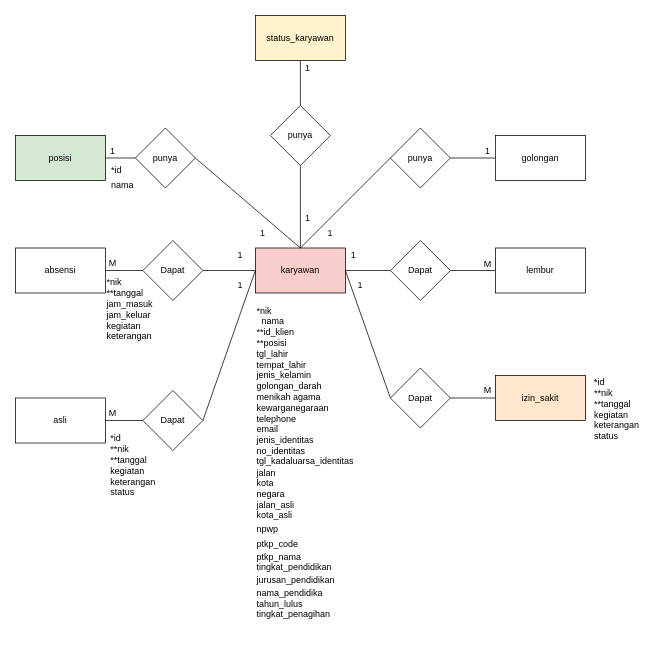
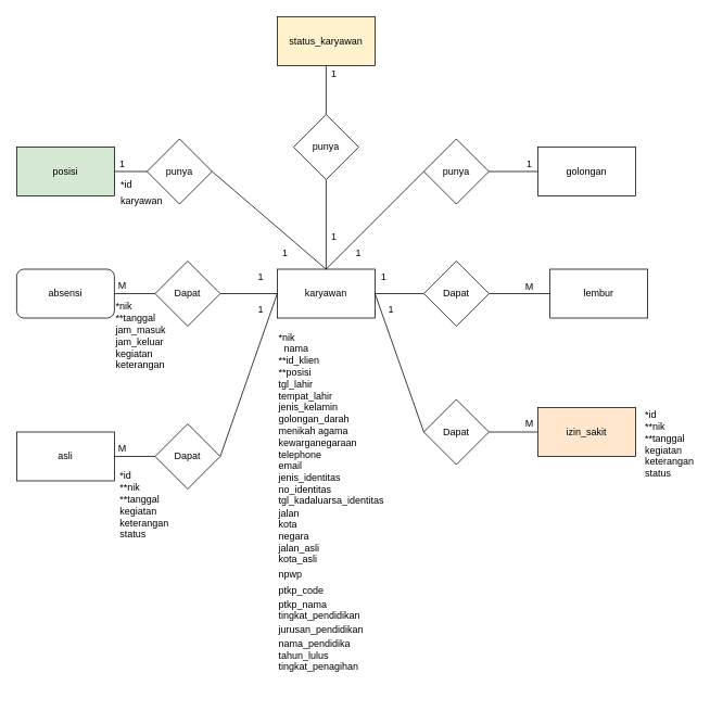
  <mxCell id="0" />
  <mxCell id="1" parent="0" />
  <mxCell id="2" style="edgeStyle=orthogonalEdgeStyle;rounded=0;orthogonalLoop=1;jettySize=auto;html=1;exitX=0;exitY=0.5;exitDx=0;exitDy=0;endArrow=none;endFill=0;" parent="1" source="4" target="8" edge="1"><mxGeometry relative="1" as="geometry" /></mxCell>
  <mxCell id="3" style="edgeStyle=orthogonalEdgeStyle;rounded=0;orthogonalLoop=1;jettySize=auto;html=1;exitX=1;exitY=0.5;exitDx=0;exitDy=0;entryX=0;entryY=0.5;entryDx=0;entryDy=0;endArrow=none;endFill=0;" parent="1" source="4" target="10" edge="1"><mxGeometry relative="1" as="geometry" /></mxCell>
- <mxCell id="4" value="karyawan" style="rounded=0;whiteSpace=wrap;html=1;fillColor=#f8cecc;" parent="1" vertex="1"><mxGeometry x="340" y="330" width="120" height="60" as="geometry" /></mxCell>
- <mxCell id="5" value="absensi" style="rounded=0;whiteSpace=wrap;html=1;" parent="1" vertex="1"><mxGeometry x="20" y="330" width="120" height="60" as="geometry" /></mxCell>
- <mxCell id="6" value="lembur" style="rounded=0;whiteSpace=wrap;html=1;" parent="1" vertex="1"><mxGeometry x="660" y="330" width="120" height="60" as="geometry" /></mxCell>
+ <mxCell id="4" value="karyawan" style="rounded=0;whiteSpace=wrap;html=1;" parent="1" vertex="1"><mxGeometry x="340" y="330" width="120" height="60" as="geometry" /></mxCell>
+ <mxCell id="5" value="absensi" style="whiteSpace=wrap;html=1;rounded=1;" parent="1" vertex="1"><mxGeometry x="20" y="330" width="120" height="60" as="geometry" /></mxCell>
+ <mxCell id="6" value="lembur" style="rounded=0;whiteSpace=wrap;html=1;" parent="1" vertex="1"><mxGeometry x="675" y="330" width="120" height="60" as="geometry" /></mxCell>
  <mxCell id="7" style="edgeStyle=orthogonalEdgeStyle;rounded=0;orthogonalLoop=1;jettySize=auto;html=1;exitX=0;exitY=0.5;exitDx=0;exitDy=0;entryX=1;entryY=0.5;entryDx=0;entryDy=0;endArrow=none;endFill=0;" parent="1" source="8" target="5" edge="1"><mxGeometry relative="1" as="geometry" /></mxCell>
  <mxCell id="8" value="Dapat" style="rhombus;whiteSpace=wrap;html=1;" parent="1" vertex="1"><mxGeometry x="190" y="320" width="80" height="80" as="geometry" /></mxCell>
  <mxCell id="9" style="edgeStyle=orthogonalEdgeStyle;rounded=0;orthogonalLoop=1;jettySize=auto;html=1;exitX=1;exitY=0.5;exitDx=0;exitDy=0;entryX=0;entryY=0.5;entryDx=0;entryDy=0;endArrow=none;endFill=0;" parent="1" source="10" target="6" edge="1"><mxGeometry relative="1" as="geometry" /></mxCell>
  <mxCell id="10" value="Dapat" style="rhombus;whiteSpace=wrap;html=1;" parent="1" vertex="1"><mxGeometry x="520" y="320" width="80" height="80" as="geometry" /></mxCell>
  <mxCell id="11" style="edgeStyle=orthogonalEdgeStyle;rounded=0;orthogonalLoop=1;jettySize=auto;html=1;exitX=0;exitY=0.5;exitDx=0;exitDy=0;entryX=1;entryY=0.5;entryDx=0;entryDy=0;endArrow=none;endFill=0;" parent="1" source="13" target="14" edge="1"><mxGeometry relative="1" as="geometry" /></mxCell>
  <mxCell id="12" style="edgeStyle=none;rounded=0;orthogonalLoop=1;jettySize=auto;html=1;exitX=1;exitY=0.5;exitDx=0;exitDy=0;endArrow=none;endFill=0;strokeColor=#000000;" parent="1" source="13" edge="1"><mxGeometry relative="1" as="geometry"><mxPoint x="340" y="360" as="targetPoint" /></mxGeometry></mxCell>
  <mxCell id="13" value="Dapat" style="rhombus;whiteSpace=wrap;html=1;" parent="1" vertex="1"><mxGeometry x="190" y="520" width="80" height="80" as="geometry" /></mxCell>
  <mxCell id="14" value="asli" style="rounded=0;whiteSpace=wrap;html=1;" parent="1" vertex="1"><mxGeometry x="20" y="530" width="120" height="60" as="geometry" /></mxCell>
  <mxCell id="15" style="edgeStyle=orthogonalEdgeStyle;rounded=0;orthogonalLoop=1;jettySize=auto;html=1;exitX=1;exitY=0.5;exitDx=0;exitDy=0;entryX=0;entryY=0.5;entryDx=0;entryDy=0;endArrow=none;endFill=0;" parent="1" source="17" target="18" edge="1"><mxGeometry relative="1" as="geometry" /></mxCell>
  <mxCell id="16" style="edgeStyle=none;rounded=0;orthogonalLoop=1;jettySize=auto;html=1;exitX=0;exitY=0.5;exitDx=0;exitDy=0;entryX=1;entryY=0.5;entryDx=0;entryDy=0;endArrow=none;endFill=0;strokeColor=#000000;" parent="1" source="17" target="4" edge="1"><mxGeometry relative="1" as="geometry" /></mxCell>
  <mxCell id="17" value="Dapat" style="rhombus;whiteSpace=wrap;html=1;" parent="1" vertex="1"><mxGeometry x="520" y="490" width="80" height="80" as="geometry" /></mxCell>
  <mxCell id="18" value="izin_sakit" style="rounded=0;whiteSpace=wrap;html=1;fillColor=#ffe6cc;" parent="1" vertex="1"><mxGeometry x="660" y="500" width="120" height="60" as="geometry" /></mxCell>
  <mxCell id="19" style="rounded=0;orthogonalLoop=1;jettySize=auto;html=1;exitX=1;exitY=0.5;exitDx=0;exitDy=0;entryX=0.5;entryY=0;entryDx=0;entryDy=0;endArrow=none;endFill=0;" parent="1" source="20" target="4" edge="1"><mxGeometry relative="1" as="geometry" /></mxCell>
  <mxCell id="20" value="punya" style="rhombus;whiteSpace=wrap;html=1;" parent="1" vertex="1"><mxGeometry x="180" y="170" width="80" height="80" as="geometry" /></mxCell>
  <mxCell id="21" style="rounded=0;orthogonalLoop=1;jettySize=auto;html=1;exitX=0;exitY=0.5;exitDx=0;exitDy=0;entryX=0.5;entryY=0;entryDx=0;entryDy=0;endArrow=none;endFill=0;" parent="1" source="22" target="4" edge="1"><mxGeometry relative="1" as="geometry" /></mxCell>
  <mxCell id="22" value="punya" style="rhombus;whiteSpace=wrap;html=1;" parent="1" vertex="1"><mxGeometry x="520" y="170" width="80" height="80" as="geometry" /></mxCell>
  <mxCell id="23" style="edgeStyle=orthogonalEdgeStyle;rounded=0;orthogonalLoop=1;jettySize=auto;html=1;exitX=0;exitY=0.5;exitDx=0;exitDy=0;entryX=1;entryY=0.5;entryDx=0;entryDy=0;endArrow=none;endFill=0;" parent="1" source="24" target="22" edge="1"><mxGeometry relative="1" as="geometry" /></mxCell>
  <mxCell id="24" value="golongan" style="rounded=0;whiteSpace=wrap;html=1;" parent="1" vertex="1"><mxGeometry x="660" y="180" width="120" height="60" as="geometry" /></mxCell>
  <mxCell id="25" style="edgeStyle=orthogonalEdgeStyle;rounded=0;orthogonalLoop=1;jettySize=auto;html=1;exitX=1;exitY=0.5;exitDx=0;exitDy=0;entryX=0;entryY=0.5;entryDx=0;entryDy=0;endArrow=none;endFill=0;" parent="1" source="26" target="20" edge="1"><mxGeometry relative="1" as="geometry" /></mxCell>
  <mxCell id="26" value="posisi" style="rounded=0;whiteSpace=wrap;html=1;fillColor=#d5e8d4;" parent="1" vertex="1"><mxGeometry x="20" y="180" width="120" height="60" as="geometry" /></mxCell>
- <mxCell id="27" value="&lt;table width=&quot;64&quot; cellspacing=&quot;0&quot; cellpadding=&quot;0&quot; border=&quot;0&quot;&gt;&lt;tbody&gt;&lt;tr style=&quot;height: 15.0pt&quot;&gt;&lt;td style=&quot;height: 15.0pt ; width: 48pt&quot; width=&quot;64&quot; height=&quot;20&quot;&gt;*id&lt;/td&gt; &lt;/tr&gt; &lt;tr style=&quot;height: 15.0pt&quot;&gt;  &lt;td style=&quot;height: 15.0pt&quot; height=&quot;20&quot;&gt;nama&lt;/td&gt; &lt;/tr&gt;&lt;/tbody&gt;&lt;/table&gt;" style="text;html=1;strokeColor=none;fillColor=none;align=left;verticalAlign=middle;whiteSpace=wrap;rounded=0;" parent="1" vertex="1"><mxGeometry x="146" y="211" width="40" height="50" as="geometry" /></mxCell>
+ <mxCell id="27" value="&lt;table width=&quot;64&quot; cellspacing=&quot;0&quot; cellpadding=&quot;0&quot; border=&quot;0&quot;&gt;&lt;tbody&gt;&lt;tr style=&quot;height: 15.0pt&quot;&gt;&lt;td style=&quot;height: 15.0pt ; width: 48pt&quot; width=&quot;64&quot; height=&quot;20&quot;&gt;*id&lt;/td&gt; &lt;/tr&gt; &lt;tr style=&quot;height: 15.0pt&quot;&gt;  &lt;td style=&quot;height: 15.0pt&quot; height=&quot;20&quot;&gt;karyawan&lt;/td&gt; &lt;/tr&gt;&lt;/tbody&gt;&lt;/table&gt;" style="text;html=1;strokeColor=none;fillColor=none;align=left;verticalAlign=middle;whiteSpace=wrap;rounded=0;" parent="1" vertex="1"><mxGeometry x="146" y="211" width="40" height="50" as="geometry" /></mxCell>
  <mxCell id="28" value="*nik&lt;br&gt;**tanggal&lt;br&gt;jam_masuk&lt;br&gt;jam_keluar&lt;br&gt;kegiatan&lt;br&gt;keterangan" style="text;html=1;strokeColor=none;fillColor=none;align=left;verticalAlign=middle;whiteSpace=wrap;rounded=0;" parent="1" vertex="1"><mxGeometry x="140" y="362" width="60" height="100" as="geometry" /></mxCell>
  <mxCell id="29" value="*id&lt;br&gt;**nik&lt;br&gt;**tanggal&lt;br&gt;kegiatan&lt;br&gt;keterangan&lt;br&gt;status" style="text;html=1;strokeColor=none;fillColor=none;align=left;verticalAlign=middle;whiteSpace=wrap;rounded=0;" parent="1" vertex="1"><mxGeometry x="145" y="570" width="40" height="100" as="geometry" /></mxCell>
  <mxCell id="30" value="*id&lt;br&gt;**nik&lt;br&gt;**tanggal&lt;br&gt;kegiatan&lt;br&gt;keterangan&lt;br&gt;status" style="text;html=1;strokeColor=none;fillColor=none;align=left;verticalAlign=middle;whiteSpace=wrap;rounded=0;" parent="1" vertex="1"><mxGeometry x="790" y="500" width="60" height="90" as="geometry" /></mxCell>
  <mxCell id="31" style="edgeStyle=none;rounded=0;orthogonalLoop=1;jettySize=auto;html=1;exitX=0.5;exitY=1;exitDx=0;exitDy=0;endArrow=none;endFill=0;strokeColor=#000000;" parent="1" source="33" edge="1"><mxGeometry relative="1" as="geometry"><mxPoint x="400" y="330" as="targetPoint" /></mxGeometry></mxCell>
  <mxCell id="32" style="edgeStyle=none;rounded=0;orthogonalLoop=1;jettySize=auto;html=1;exitX=0.5;exitY=0;exitDx=0;exitDy=0;entryX=0.5;entryY=1;entryDx=0;entryDy=0;endArrow=none;endFill=0;strokeColor=#000000;" parent="1" source="33" target="34" edge="1"><mxGeometry relative="1" as="geometry" /></mxCell>
  <mxCell id="33" value="punya" style="rhombus;whiteSpace=wrap;html=1;" parent="1" vertex="1"><mxGeometry x="360" y="140" width="80" height="80" as="geometry" /></mxCell>
  <mxCell id="34" value="status_karyawan" style="rounded=0;whiteSpace=wrap;html=1;fillColor=#fff2cc;" parent="1" vertex="1"><mxGeometry x="340" y="20" width="120" height="60" as="geometry" /></mxCell>
  <mxCell id="35" value="1" style="text;html=1;strokeColor=none;fillColor=none;align=center;verticalAlign=middle;whiteSpace=wrap;rounded=0;" parent="1" vertex="1"><mxGeometry x="400" y="80" width="20" height="20" as="geometry" /></mxCell>
  <mxCell id="36" value="M" style="text;html=1;strokeColor=none;fillColor=none;align=center;verticalAlign=middle;whiteSpace=wrap;rounded=0;" parent="1" vertex="1"><mxGeometry x="640" y="342" width="20" height="20" as="geometry" /></mxCell>
  <mxCell id="37" value="M" style="text;html=1;strokeColor=none;fillColor=none;align=center;verticalAlign=middle;whiteSpace=wrap;rounded=0;" parent="1" vertex="1"><mxGeometry x="640" y="510" width="20" height="20" as="geometry" /></mxCell>
  <mxCell id="38" value="M" style="text;html=1;strokeColor=none;fillColor=none;align=center;verticalAlign=middle;whiteSpace=wrap;rounded=0;" parent="1" vertex="1"><mxGeometry x="140" y="540" width="20" height="20" as="geometry" /></mxCell>
  <mxCell id="39" value="M" style="text;html=1;strokeColor=none;fillColor=none;align=center;verticalAlign=middle;whiteSpace=wrap;rounded=0;" parent="1" vertex="1"><mxGeometry x="140" y="340" width="20" height="20" as="geometry" /></mxCell>
  <mxCell id="40" value="1" style="text;html=1;strokeColor=none;fillColor=none;align=center;verticalAlign=middle;whiteSpace=wrap;rounded=0;" parent="1" vertex="1"><mxGeometry x="140" y="191" width="20" height="20" as="geometry" /></mxCell>
  <mxCell id="41" value="1" style="text;html=1;strokeColor=none;fillColor=none;align=center;verticalAlign=middle;whiteSpace=wrap;rounded=0;" parent="1" vertex="1"><mxGeometry x="640" y="191" width="20" height="20" as="geometry" /></mxCell>
  <mxCell id="42" value="1" style="text;html=1;strokeColor=none;fillColor=none;align=center;verticalAlign=middle;whiteSpace=wrap;rounded=0;" parent="1" vertex="1"><mxGeometry x="470" y="370" width="20" height="20" as="geometry" /></mxCell>
  <mxCell id="43" value="1" style="text;html=1;strokeColor=none;fillColor=none;align=center;verticalAlign=middle;whiteSpace=wrap;rounded=0;" parent="1" vertex="1"><mxGeometry x="461" y="330" width="20" height="20" as="geometry" /></mxCell>
  <mxCell id="44" value="1" style="text;html=1;strokeColor=none;fillColor=none;align=center;verticalAlign=middle;whiteSpace=wrap;rounded=0;" parent="1" vertex="1"><mxGeometry x="430" y="300" width="20" height="20" as="geometry" /></mxCell>
  <mxCell id="45" value="1" style="text;html=1;strokeColor=none;fillColor=none;align=center;verticalAlign=middle;whiteSpace=wrap;rounded=0;" parent="1" vertex="1"><mxGeometry x="400" y="281" width="20" height="20" as="geometry" /></mxCell>
  <mxCell id="46" value="1" style="text;html=1;strokeColor=none;fillColor=none;align=center;verticalAlign=middle;whiteSpace=wrap;rounded=0;" parent="1" vertex="1"><mxGeometry x="340" y="301" width="20" height="20" as="geometry" /></mxCell>
  <mxCell id="47" value="1" style="text;html=1;strokeColor=none;fillColor=none;align=center;verticalAlign=middle;whiteSpace=wrap;rounded=0;" parent="1" vertex="1"><mxGeometry x="310" y="330" width="20" height="20" as="geometry" /></mxCell>
  <mxCell id="48" value="1" style="text;html=1;strokeColor=none;fillColor=none;align=center;verticalAlign=middle;whiteSpace=wrap;rounded=0;" parent="1" vertex="1"><mxGeometry x="310" y="370" width="20" height="20" as="geometry" /></mxCell>
  <mxCell id="49" value="&lt;div&gt;*nik    &lt;br&gt;&amp;nbsp; nama &lt;br&gt;&lt;/div&gt;&lt;div&gt;**id_klien &lt;br&gt;&lt;/div&gt;&lt;div&gt;**posisi &lt;br&gt;&lt;/div&gt;&lt;div&gt;tgl_lahir &lt;br&gt;&lt;/div&gt;&lt;div&gt;tempat_lahir &lt;br&gt;&lt;/div&gt;&lt;div&gt;jenis_kelamin&lt;/div&gt;    golongan_darah&lt;br&gt;    menikah    agama&lt;br&gt;&lt;div&gt;    kewarganegaraan &lt;br&gt;&lt;/div&gt;&lt;div&gt;telephone &lt;br&gt;&lt;/div&gt;&lt;div&gt;email &lt;br&gt;&lt;/div&gt;&lt;div&gt;jenis_identitas&lt;/div&gt;    no_identitas&lt;br&gt;&lt;div&gt;tgl_kadaluarsa_identitas&lt;/div&gt;&lt;div&gt;    jalan &lt;br&gt;&lt;/div&gt;&lt;div&gt;kota&lt;/div&gt;&lt;div&gt;    negara &lt;br&gt;&lt;/div&gt;&lt;div&gt;jalan_asli &lt;br&gt;&lt;/div&gt;&lt;div&gt;kota_asli&lt;/div&gt;&lt;table width=&quot;124&quot; cellspacing=&quot;0&quot; cellpadding=&quot;0&quot; border=&quot;0&quot;&gt;&lt;tbody&gt;&lt;tr style=&quot;height: 15.0pt&quot;&gt;&lt;td style=&quot;height: 15.0pt&quot; height=&quot;20&quot;&gt;npwp&lt;/td&gt;&lt;/tr&gt;&lt;tr style=&quot;height: 15.0pt&quot;&gt;&lt;td style=&quot;height: 15.0pt&quot; height=&quot;20&quot;&gt;ptkp_code&lt;/td&gt;&lt;/tr&gt;&lt;/tbody&gt;&lt;/table&gt;    &lt;table width=&quot;124&quot; cellspacing=&quot;0&quot; cellpadding=&quot;0&quot; border=&quot;0&quot;&gt;&lt;tbody&gt;&lt;tr style=&quot;height: 15.0pt&quot;&gt;&lt;td style=&quot;height: 15.0pt&quot; height=&quot;20&quot;&gt;ptkp_nama&lt;br&gt;tingkat_pendidikan&lt;br&gt;&lt;/td&gt;&lt;/tr&gt;&lt;tr style=&quot;height: 15.0pt&quot;&gt;&lt;td style=&quot;height: 15.0pt&quot; height=&quot;20&quot;&gt;jurusan_pendidikan&lt;/td&gt;&lt;/tr&gt;&lt;tr style=&quot;height: 15.0pt&quot;&gt;&lt;td style=&quot;height: 15.0pt&quot; height=&quot;20&quot;&gt;nama_pendidika&lt;br&gt;tahun_lulus&lt;br&gt;tingkat_penagihan&lt;/td&gt;&lt;/tr&gt;&lt;tr style=&quot;height: 15.0pt&quot;&gt;&lt;td style=&quot;height: 15.0pt&quot; height=&quot;20&quot;&gt;&lt;br&gt;&lt;/td&gt;&lt;/tr&gt;&lt;tr style=&quot;height: 15.0pt&quot;&gt;&lt;td style=&quot;height: 15.0pt&quot; height=&quot;20&quot;&gt;&lt;br&gt;&lt;/td&gt;&lt;/tr&gt;&lt;tr style=&quot;height: 15.0pt&quot;&gt;&lt;td style=&quot;height: 15.0pt&quot; height=&quot;20&quot;&gt;&lt;br&gt;&lt;/td&gt;&lt;/tr&gt;&lt;/tbody&gt;&lt;/table&gt;" style="text;html=1;strokeColor=none;fillColor=none;align=left;verticalAlign=top;whiteSpace=wrap;rounded=0;perimeterSpacing=7;" parent="1" vertex="1"><mxGeometry x="340" y="400" width="180" height="420" as="geometry" /></mxCell>
